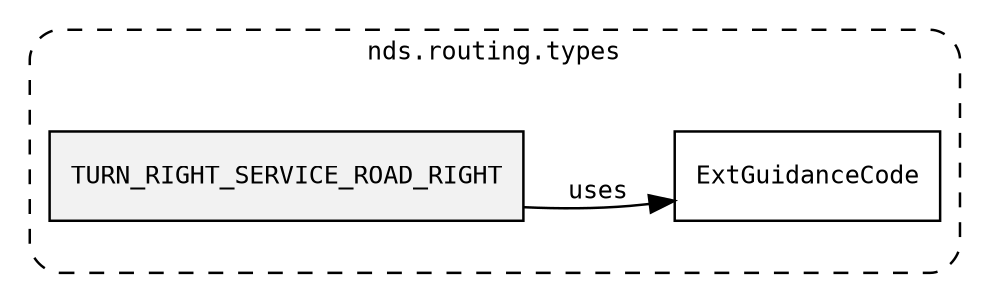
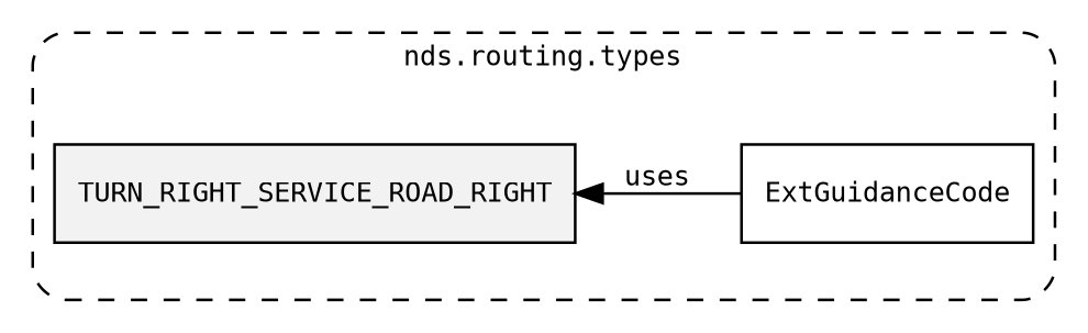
  digraph {
    fontsize=10
    rankdir=LR
    fontname="DejaVu Sans Mono"
    node [fontsize=10 shape=box fontname="DejaVu Sans Mono"]
    n1 [fillcolor="#0000000D" label=<<font face="monospace"><table align="center" border="0" cellspacing="0" cellpadding="0"><tr><td href="../../../content/packages/nds.routing.types.html#Constant-TURN_RIGHT_SERVICE_ROAD_RIGHT" title="Constant defined in nds.routing.types">TURN_RIGHT_SERVICE_ROAD_RIGHT</td></tr></table></font>> style=filled]
    n2 [label=<<font face="monospace"><table align="center" border="0" cellspacing="0" cellpadding="0"><tr><td href="../../../content/packages/nds.routing.types.html#Subtype-ExtGuidanceCode" title="Subtype defined in nds.routing.types">ExtGuidanceCode</td></tr></table></font>>]
    subgraph cluster_1 {
      label="nds.routing.types"
      style="dashed, rounded"
      n1
      n2
    }
-   n1 -> n2 [fontsize=10 label=uses fontname="DejaVu Sans Mono"]
+   n2 -> n1 [fontsize=10 label=uses fontname="DejaVu Sans Mono"]
  }
